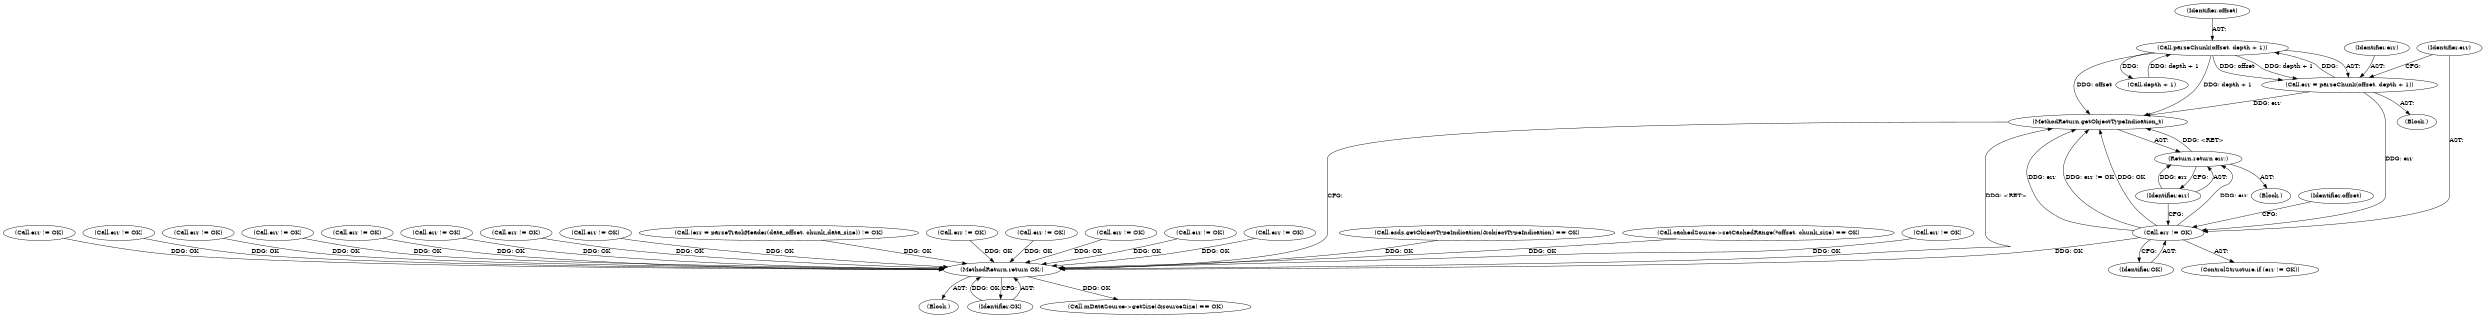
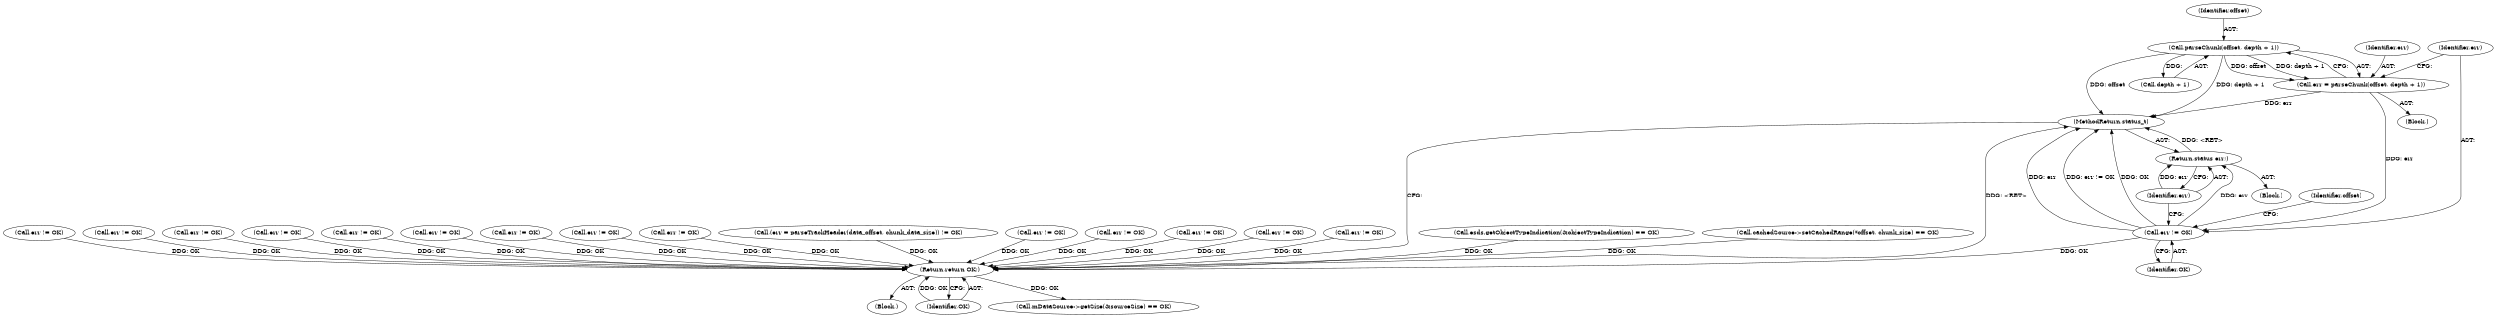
  digraph {
    n1 [label="(Call,parseChunk(offset, depth + 1))"]
    n2 [label="(Call,err = parseChunk(offset, depth + 1))"]
    n3 [label="(Call,depth + 1)"]
-   n4 [label="(MethodReturn,getObjectTypeIndication_t)"]
+   n4 [label="(MethodReturn,status_t)"]
    n5 [label="(Call,err != OK)"]
    n6 [label="(Block,)"]
-   n7 [label="(Return,return err;)"]
-   n8 [label="(MethodReturn,return OK;)"]
-   n9 [label="(ControlStructure,if (err != OK))"]
+   n7 [label="(Return,status err;)"]
+   n8 [label="(Return,return OK;)"]
    n10 [label="(Identifier,OK)"]
    n11 [label="(Block,)"]
    n12 [label="(Identifier,err)"]
    n13 [label="(Identifier,OK)"]
    n14 [label="(Block,)"]
    n15 [label="(Call,mDataSource->getSize(&sourceSize) == OK)"]
    n16 [label="(Call,esds.getObjectTypeIndication(&objectTypeIndication) == OK)"]
    n17 [label="(Call,cachedSource->setCachedRange(*offset, chunk_size) == OK)"]
    n18 [label="(Call,err != OK)"]
    n19 [label="(Call,err != OK)"]
    n20 [label="(Identifier,err)"]
    n21 [label="(Call,err != OK)"]
    n22 [label="(Call,err != OK)"]
    n23 [label="(Identifier,offset)"]
    n24 [label="(Call,err != OK)"]
    n25 [label="(Call,err != OK)"]
    n26 [label="(Call,err != OK)"]
    n27 [label="(Call,err != OK)"]
    n28 [label="(Call,err != OK)"]
    n29 [label="(Call,(err = parseTrackHeader(data_offset, chunk_data_size)) != OK)"]
    n30 [label="(Call,err != OK)"]
    n31 [label="(Call,err != OK)"]
    n32 [label="(Call,err != OK)"]
    n33 [label="(Call,err != OK)"]
    n34 [label="(Identifier,offset)"]
    n35 [label="(Identifier,err)"]
    n36 [label="(Call,err != OK)"]
    n1 -> n2 [label="AST: "]
    n1 -> n2 [label="DDG: offset"]
    n1 -> n2 [label="DDG: depth + 1"]
    n1 -> n3 [label="DDG: "]
    n1 -> n4 [label="DDG: offset"]
    n1 -> n4 [label="DDG: depth + 1"]
-   n2 -> n1 [label="DDG: "]
+   n2 -> n1 [label="CFG: "]
    n2 -> n4 [label="DDG: err"]
    n2 -> n5 [label="DDG: err"]
    n2 -> n6 [label="AST: "]
-   n3 -> n1 [label="DDG: depth + 1"]
+   n3 -> n1 [label="AST: "]
    n4 -> n7 [label="AST: "]
    n4 -> n8 [label="CFG: "]
    n5 -> n4 [label="DDG: err"]
    n5 -> n4 [label="DDG: err != OK"]
    n5 -> n4 [label="DDG: OK"]
    n5 -> n7 [label="DDG: err"]
    n5 -> n8 [label="DDG: OK"]
-   n5 -> n9 [label="AST: "]
    n5 -> n10 [label="CFG: "]
    n7 -> n4 [label="DDG: <RET>"]
    n7 -> n11 [label="AST: "]
    n7 -> n12 [label="CFG: "]
    n8 -> n4 [label="DDG: <RET>"]
    n8 -> n13 [label="CFG: "]
    n8 -> n14 [label="AST: "]
    n8 -> n15 [label="DDG: OK"]
    n10 -> n5 [label="AST: "]
    n12 -> n5 [label="CFG: "]
    n12 -> n7 [label="AST: "]
    n12 -> n7 [label="DDG: err"]
    n13 -> n8 [label="AST: "]
    n13 -> n8 [label="DDG: OK"]
    n16 -> n8 [label="DDG: OK"]
    n17 -> n8 [label="DDG: OK"]
    n18 -> n8 [label="DDG: OK"]
    n19 -> n8 [label="DDG: OK"]
    n20 -> n2 [label="AST: "]
    n21 -> n8 [label="DDG: OK"]
    n22 -> n8 [label="DDG: OK"]
    n23 -> n1 [label="AST: "]
    n24 -> n8 [label="DDG: OK"]
    n25 -> n8 [label="DDG: OK"]
    n26 -> n8 [label="DDG: OK"]
    n27 -> n8 [label="DDG: OK"]
    n28 -> n8 [label="DDG: OK"]
    n29 -> n8 [label="DDG: OK"]
    n30 -> n8 [label="DDG: OK"]
    n31 -> n8 [label="DDG: OK"]
    n32 -> n8 [label="DDG: OK"]
    n33 -> n8 [label="DDG: OK"]
    n34 -> n5 [label="CFG: "]
    n35 -> n2 [label="CFG: "]
    n35 -> n5 [label="AST: "]
    n36 -> n8 [label="DDG: OK"]
  }
